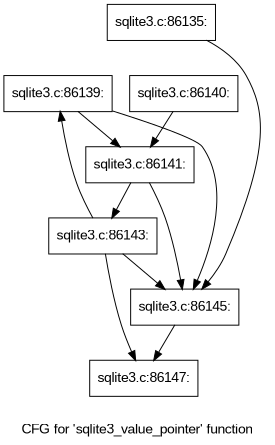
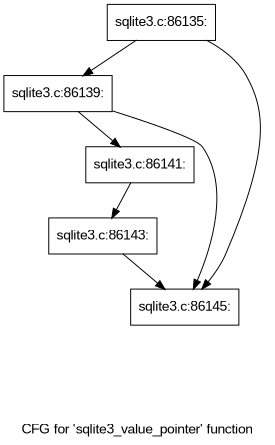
  digraph {
    fontname="Liberation Sans"
    label="CFG for 'sqlite3_value_pointer' function"
    node [fontname="Liberation Sans" shape=record]
    edge [fontname="Liberation Sans"]
    n1 [label="{sqlite3.c:86135:}"]
    n2 [label="{sqlite3.c:86139:}"]
    n3 [label="{sqlite3.c:86145:}"]
    n4 [label="{sqlite3.c:86141:}"]
-   n5 [label="{sqlite3.c:86147:}"]
-   n6 [label="{sqlite3.c:86140:}"]
    n7 [label="{sqlite3.c:86143:}"]
-   n7 -> n2
+   n1 -> n2
    n1 -> n3
    n2 -> n3
    n2 -> n4
-   n3 -> n5
-   n4 -> n3
    n4 -> n7
-   n6 -> n4
    n7 -> n3
-   n7 -> n5
  }
